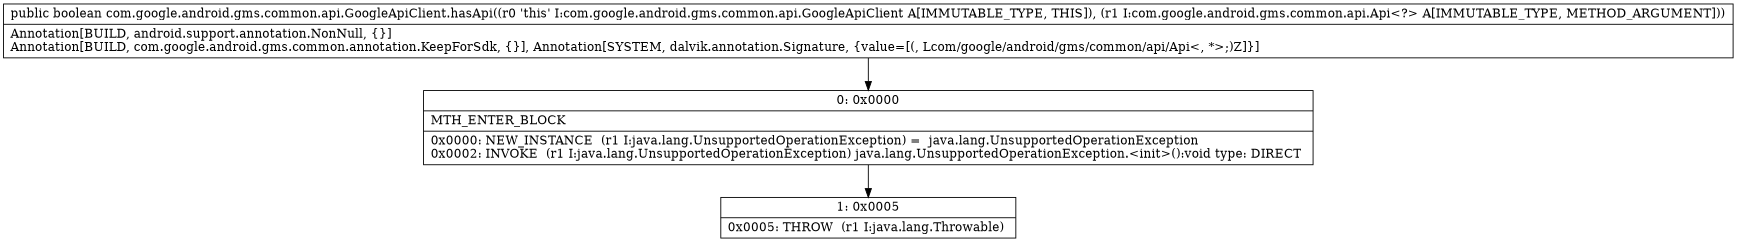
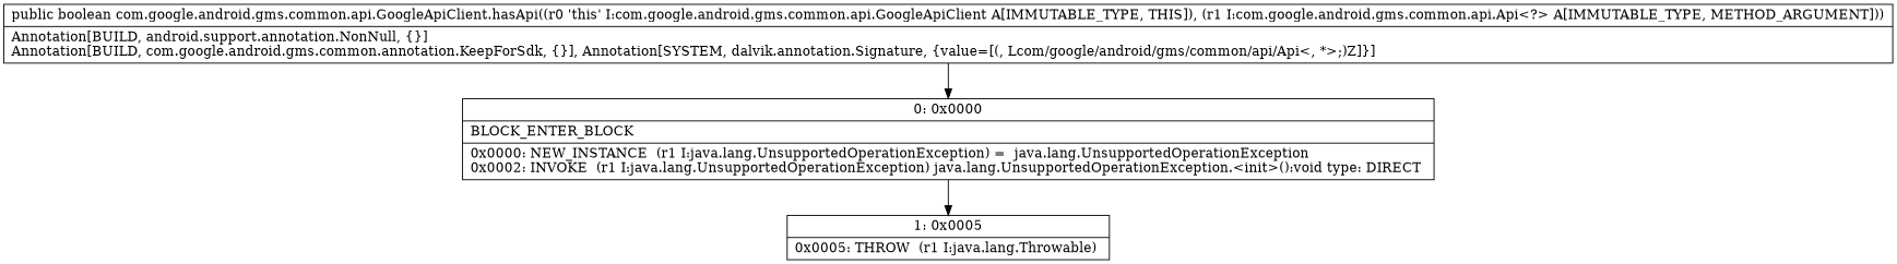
  digraph {
    node [shape=record]
-   n1 [label="{0\:\ 0x0000|MTH_ENTER_BLOCK\l|0x0000: NEW_INSTANCE  (r1 I:java.lang.UnsupportedOperationException) =  java.lang.UnsupportedOperationException \l0x0002: INVOKE  (r1 I:java.lang.UnsupportedOperationException) java.lang.UnsupportedOperationException.\<init\>():void type: DIRECT \l}"]
+   n1 [label="{0\:\ 0x0000|BLOCK_ENTER_BLOCK\l|0x0000: NEW_INSTANCE  (r1 I:java.lang.UnsupportedOperationException) =  java.lang.UnsupportedOperationException \l0x0002: INVOKE  (r1 I:java.lang.UnsupportedOperationException) java.lang.UnsupportedOperationException.\<init\>():void type: DIRECT \l}"]
    n2 [label="{1\:\ 0x0005|0x0005: THROW  (r1 I:java.lang.Throwable) \l}"]
    n3 [label="{public boolean com.google.android.gms.common.api.GoogleApiClient.hasApi((r0 'this' I:com.google.android.gms.common.api.GoogleApiClient A[IMMUTABLE_TYPE, THIS]), (r1 I:com.google.android.gms.common.api.Api\<?\> A[IMMUTABLE_TYPE, METHOD_ARGUMENT]))  | Annotation[BUILD, android.support.annotation.NonNull, \{\}]\lAnnotation[BUILD, com.google.android.gms.common.annotation.KeepForSdk, \{\}], Annotation[SYSTEM, dalvik.annotation.Signature, \{value=[(, Lcom\/google\/android\/gms\/common\/api\/Api\<, *\>;)Z]\}]\l}"]
    n1 -> n2
    n3 -> n1
  }
